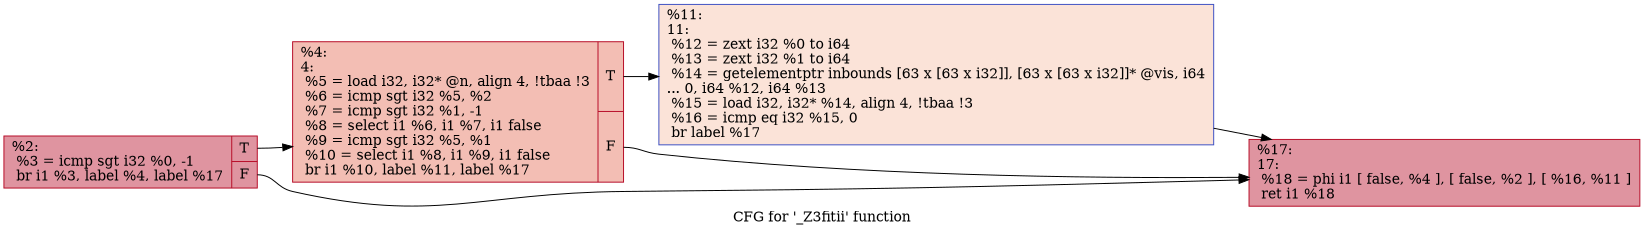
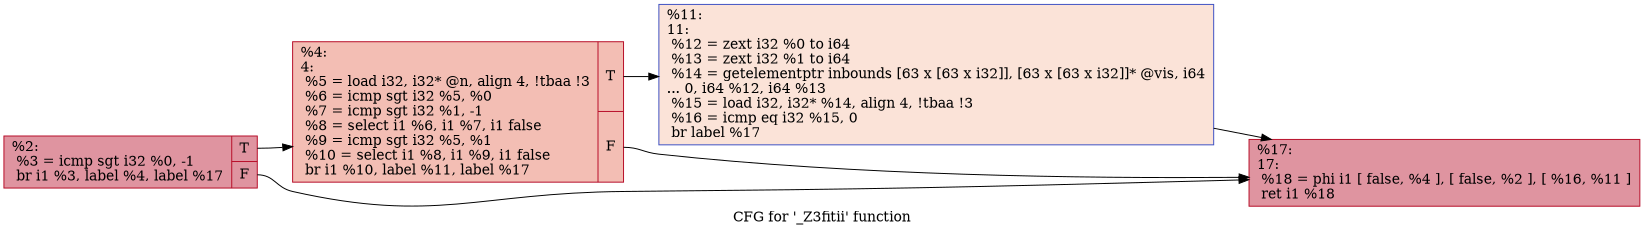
  digraph {
    label="CFG for '_Z3fitii' function"
    rankdir=LR
    node [color="#b70d28ff" fillcolor="#b70d2870" shape=record style=filled]
    edge [tailport=s0]
    n1 [label="{%2:\l  %3 = icmp sgt i32 %0, -1\l  br i1 %3, label %4, label %17\l|{<s0>T|<s1>F}}"]
-   n2 [fillcolor="#e36c5570" label="{%4:\l4:                                                \l  %5 = load i32, i32* @n, align 4, !tbaa !3\l  %6 = icmp sgt i32 %5, %2\l  %7 = icmp sgt i32 %1, -1\l  %8 = select i1 %6, i1 %7, i1 false\l  %9 = icmp sgt i32 %5, %1\l  %10 = select i1 %8, i1 %9, i1 false\l  br i1 %10, label %11, label %17\l|{<s0>T|<s1>F}}"]
+   n2 [fillcolor="#e36c5570" label="{%4:\l4:                                                \l  %5 = load i32, i32* @n, align 4, !tbaa !3\l  %6 = icmp sgt i32 %5, %0\l  %7 = icmp sgt i32 %1, -1\l  %8 = select i1 %6, i1 %7, i1 false\l  %9 = icmp sgt i32 %5, %1\l  %10 = select i1 %8, i1 %9, i1 false\l  br i1 %10, label %11, label %17\l|{<s0>T|<s1>F}}"]
    n3 [label="{%17:\l17:                                               \l  %18 = phi i1 [ false, %4 ], [ false, %2 ], [ %16, %11 ]\l  ret i1 %18\l}"]
    n4 [color="#3d50c3ff" fillcolor="#f6bfa670" label="{%11:\l11:                                               \l  %12 = zext i32 %0 to i64\l  %13 = zext i32 %1 to i64\l  %14 = getelementptr inbounds [63 x [63 x i32]], [63 x [63 x i32]]* @vis, i64\l... 0, i64 %12, i64 %13\l  %15 = load i32, i32* %14, align 4, !tbaa !3\l  %16 = icmp eq i32 %15, 0\l  br label %17\l}"]
    n1 -> n2
    n1 -> n3 [tailport=s1]
    n2 -> n3 [tailport=s1]
    n2 -> n4
    n4 -> n3 [tailport=""]
  }
